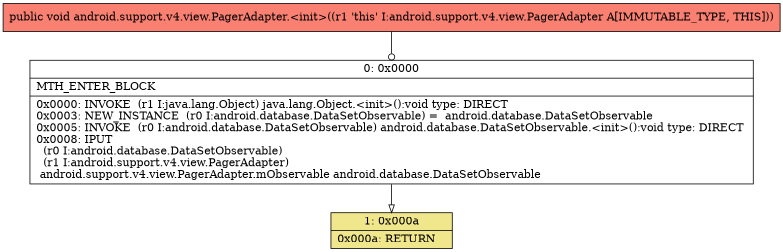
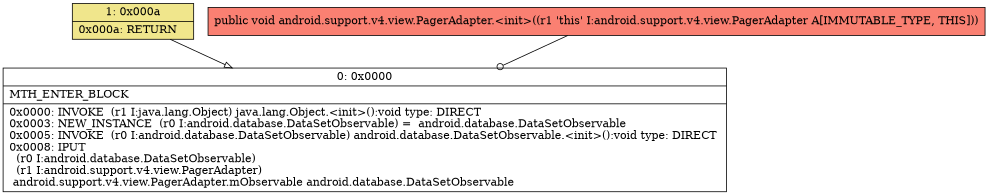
  digraph {
    node [shape=record style=filled]
    edge [color=black]
    n1 [label="{0\:\ 0x0000|MTH_ENTER_BLOCK\l|0x0000: INVOKE  (r1 I:java.lang.Object) java.lang.Object.\<init\>():void type: DIRECT \l0x0003: NEW_INSTANCE  (r0 I:android.database.DataSetObservable) =  android.database.DataSetObservable \l0x0005: INVOKE  (r0 I:android.database.DataSetObservable) android.database.DataSetObservable.\<init\>():void type: DIRECT \l0x0008: IPUT  \l  (r0 I:android.database.DataSetObservable)\l  (r1 I:android.support.v4.view.PagerAdapter)\l android.support.v4.view.PagerAdapter.mObservable android.database.DataSetObservable \l}" fillcolor=white]
    n2 [label="{1\:\ 0x000a|0x000a: RETURN   \l}" fillcolor=khaki]
    n3 [label="{public void android.support.v4.view.PagerAdapter.\<init\>((r1 'this' I:android.support.v4.view.PagerAdapter A[IMMUTABLE_TYPE, THIS])) }" fillcolor=salmon]
-   n1 -> n2 [arrowhead=onormal]
+   n2 -> n1 [arrowhead=onormal]
    n3 -> n1 [arrowhead=odot]
  }
